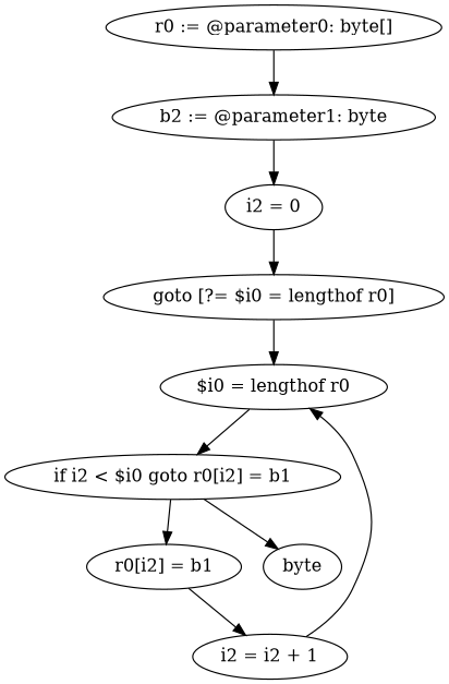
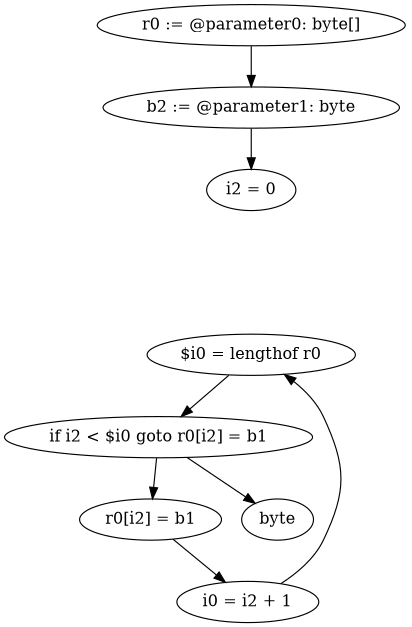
  digraph {
    n1 [label="b2 := @parameter1: byte"]
    "r0 := @parameter0: byte[]"
    "i2 = 0"
-   "goto [?= $i0 = lengthof r0]"
    "$i0 = lengthof r0"
    "if i2 < $i0 goto r0[i2] = b1"
    "r0[i2] = b1"
-   "i2 = i2 + 1"
+   "i2 = i2 + 1" [label="i0 = i2 + 1"]
    n9 [label=byte]
    n1 -> "i2 = 0"
    "r0 := @parameter0: byte[]" -> n1
-   "i2 = 0" -> "goto [?= $i0 = lengthof r0]"
-   "goto [?= $i0 = lengthof r0]" -> "$i0 = lengthof r0"
    "$i0 = lengthof r0" -> "if i2 < $i0 goto r0[i2] = b1"
    "if i2 < $i0 goto r0[i2] = b1" -> "r0[i2] = b1"
    "if i2 < $i0 goto r0[i2] = b1" -> n9
    "r0[i2] = b1" -> "i2 = i2 + 1"
    "i2 = i2 + 1" -> "$i0 = lengthof r0"
  }
